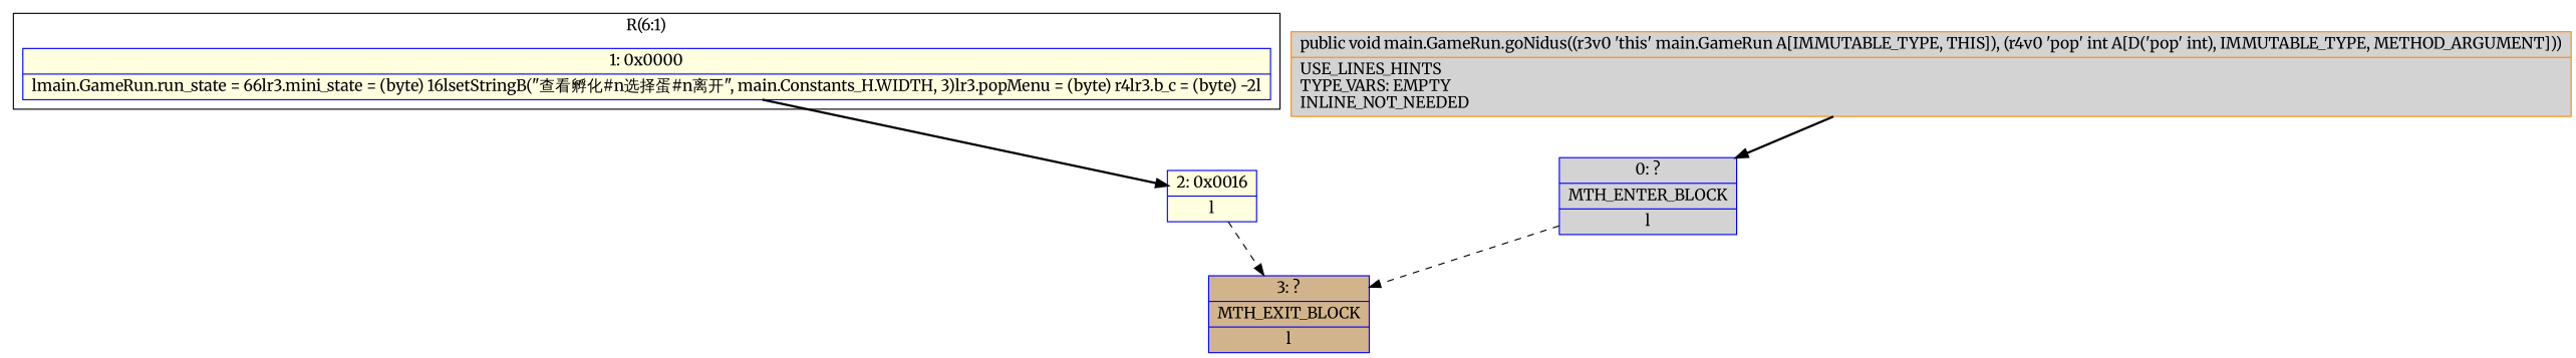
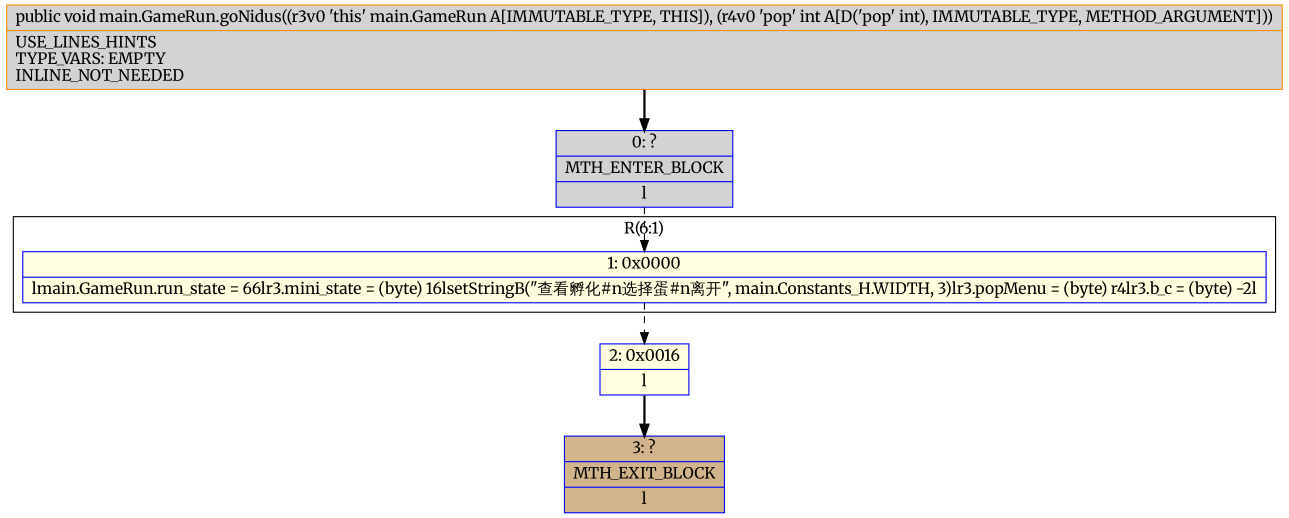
  digraph {
    fontname=Merriweather
    node [color=blue fillcolor=lightyellow fontname=Merriweather shape=record style=filled]
    edge [fontname=Merriweather style=bold]
    n1 [label="{1\:\ 0x0000|lmain.GameRun.run_state = 66lr3.mini_state = (byte) 16lsetStringB(\"查看孵化#n选择蛋#n离开\", main.Constants_H.WIDTH, 3)lr3.popMenu = (byte) r4lr3.b_c = (byte) \-2l}"]
    n2 [label="{2\:\ 0x0016|l}"]
    n3 [fillcolor=tan label="{3\:\ ?|MTH_EXIT_BLOCK\l|l}"]
    n4 [fillcolor=lightgrey label="{0\:\ ?|MTH_ENTER_BLOCK\l|l}"]
    n5 [color=darkorange fillcolor=lightgrey label="{public void main.GameRun.goNidus((r3v0 'this' main.GameRun A[IMMUTABLE_TYPE, THIS]), (r4v0 'pop' int A[D('pop' int), IMMUTABLE_TYPE, METHOD_ARGUMENT]))  | USE_LINES_HINTS\lTYPE_VARS: EMPTY\lINLINE_NOT_NEEDED\l}"]
    subgraph cluster_1 {
      label="R(6:1)"
      n1
    }
-   n1 -> n2
-   n2 -> n3 [style=dashed]
-   n4 -> n3 [style=dashed]
+   n1 -> n2 [style=dashed]
+   n2 -> n3
+   n4 -> n1 [style=dashed]
    n5 -> n4
  }
